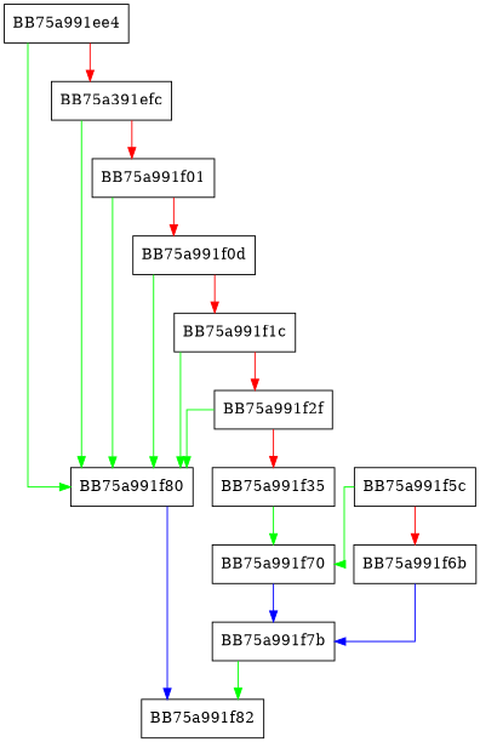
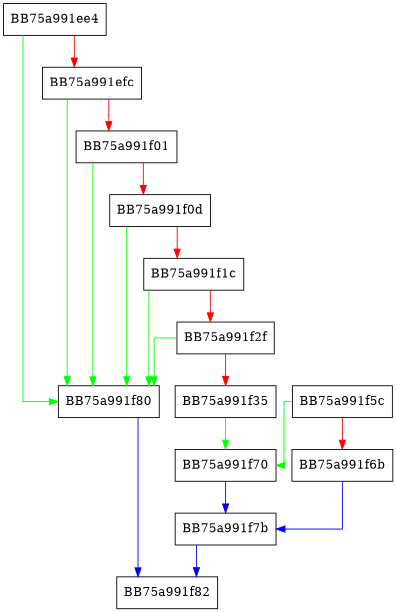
  digraph {
    splines=ortho
    node [shape=box]
    edge [color=green]
    BB75a991ee4
    BB75a991f80
-   BB75a991efc [label=BB75a391efc]
+   BB75a991efc
    BB75a991f82
    BB75a991f01
    BB75a991f0d
    BB75a991f1c
    BB75a991f2f
    BB75a991f35
    BB75a991f70
    BB75a991f7b
    BB75a991f5c
    BB75a991f6b
    BB75a991ee4 -> BB75a991f80
    BB75a991ee4 -> BB75a991efc [color=red]
    BB75a991f80 -> BB75a991f82 [color=blue]
    BB75a991efc -> BB75a991f80
    BB75a991efc -> BB75a991f01 [color=red]
    BB75a991f01 -> BB75a991f80
    BB75a991f01 -> BB75a991f0d [color=red]
    BB75a991f0d -> BB75a991f80
    BB75a991f0d -> BB75a991f1c [color=red]
    BB75a991f1c -> BB75a991f80
    BB75a991f1c -> BB75a991f2f [color=red]
    BB75a991f2f -> BB75a991f80
    BB75a991f2f -> BB75a991f35 [color=red]
    BB75a991f35 -> BB75a991f70
    BB75a991f70 -> BB75a991f7b [color=blue]
-   BB75a991f7b -> BB75a991f82
+   BB75a991f7b -> BB75a991f82 [color=blue]
    BB75a991f5c -> BB75a991f70
    BB75a991f5c -> BB75a991f6b [color=red]
    BB75a991f6b -> BB75a991f7b [color=blue]
  }
